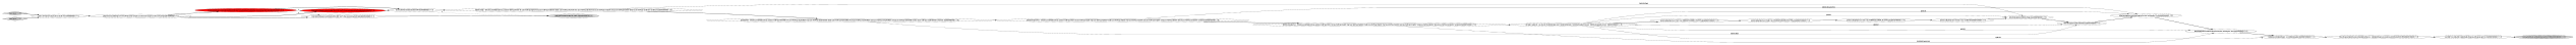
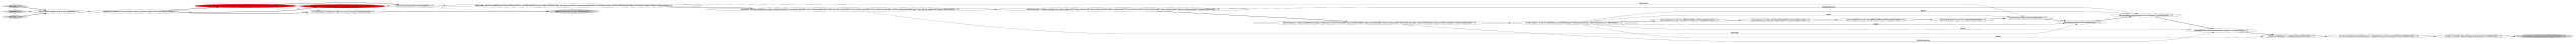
  digraph {
    rankdir=LR
    fontname=Oswald
    node [fillcolor=white shape=ellipse style=filled fontname=Oswald]
    edge [style=bold fontname=Oswald]
    n1 [label="SchemaResponse.UpdateResponse multipleUpdatesResponse = multiUpdateRequest.process(cluster.getSolrClient(),COLLECTION)@@@21@@@['1', '1', '0']"]
    n2 [label="assertNull(\"Error adding fields\",multipleUpdatesResponse.getResponse().get(\"errors\"))@@@22@@@['1', '1', '0']"]
    n3 [label="updateList.add(getType(\"name\",\"float\",\"class\",RANDOMIZED_NUMERIC_FIELDTYPES.get()))@@@12@@@['1', '1', '0']"]
    n4 [label="updateList.add(getType(\"name\",\"double\",\"class\",RANDOMIZED_NUMERIC_FIELDTYPES.get()))@@@13@@@['1', '1', '0']"]
    n5 [label="defineFields(updateList,fieldsToTestMulti,true)@@@17@@@['1', '1', '0']"]
    n6 [label="defineFields(updateList,fieldsToTestGroupSortFirst,false,\"sorMissingFirst\",\"true\")@@@18@@@['1', '1', '0']"]
    n7 [fillcolor=red label="CollectionAdminRequest.createCollection(COLLECTION,\"conf1\",4,1).setMaxShardsPerNode(2).process(cluster.getSolrClient())@@@5@@@['1', '0', '0']"]
    n8 [fillcolor=red label="CollectionAdminRequest.createCollection(COLLECTION,\"conf1\",4,1).process(cluster.getSolrClient())@@@5@@@['0', '1', '0']"]
    n9 [label="CollectionAdminRequest.createCollection(COLL_NAME,\"conf1\",1,2).process(cluster.getSolrClient())@@@5@@@['0', '0', '1']"]
    n10 [label="cluster.waitForActiveCollection(COLLECTION,4,4)@@@6@@@['1', '1', '0']"]
    n11 [label="System.setProperty(\"managed.schema.mutable\",\"true\")@@@3@@@['1', '1', '1']"]
    n12 [label="configureCluster(2).addConfig(\"conf1\",TEST_PATH().resolve(\"configsets\").resolve(\"cloud-managed\").resolve(\"conf\")).configure()@@@4@@@['1', '1', '1']"]
+   n13 [fillcolor=lightgray label="createCluster['0', '0', '1']" shape=diamond]
    n14 [fillcolor=lightgray label="cluster.getSolrClient().setDefaultCollection(COLLECTION)@@@23@@@['1', '1', '0']"]
    n15 [label="fieldsToTestMulti = Collections.unmodifiableList(Arrays.asList(new FieldProps(\"intFieldMulti\",\"int\",5),new FieldProps(\"longFieldMulti\",\"long\",5),new FieldProps(\"doubleFieldMulti\",\"double\",5),new FieldProps(\"floatFieldMulti\",\"float\",5),new FieldProps(\"dateFieldMulti\",\"date\",5),new FieldProps(\"stringFieldMulti\",\"string\",5),new FieldProps(\"boolFieldMulti\",\"boolean\",2),new FieldProps(\"sortableFieldMulti\",\"sortabletext\",5)))@@@8@@@['1', '1', '0']"]
    n16 [label="fieldsToTestGroupSortFirst = Collections.unmodifiableList(Arrays.asList(new FieldProps(\"intGSF\",\"int\"),new FieldProps(\"longGSF\",\"long\"),new FieldProps(\"doubleGSF\",\"double\"),new FieldProps(\"floatGSF\",\"float\"),new FieldProps(\"dateGSF\",\"date\"),new FieldProps(\"stringGSF\",\"string\"),new FieldProps(\"boolGSF\",\"boolean\"),new FieldProps(\"sortableGSF\",\"sortabletext\")))@@@9@@@['1', '1', '0']"]
    n17 [label="MultiUpdate multiUpdateRequest = new MultiUpdate(updateList)@@@20@@@['1', '1', '0']"]
    n18 [label="updateList.add(getType(\"name\",\"date\",\"class\",RANDOMIZED_NUMERIC_FIELDTYPES.get()))@@@14@@@['1', '1', '0']"]
    n19 [label="updateList.add(getType(\"name\",\"boolean\",\"class\",\"solr.BoolField\"))@@@15@@@['1', '1', '0']"]
    n20 [label="List<Update> updateList = new ArrayList<>(fieldsToTestSingle.size() + fieldsToTestMulti.size() + fieldsToTestGroupSortFirst.size() + fieldsToTestGroupSortLast.size() + 4)@@@11@@@['1', '1', '0']"]
    n21 [label="defineFields(updateList,fieldsToTestSingle,false)@@@16@@@['1', '1', '0']"]
    n22 [label="defineFields(updateList,fieldsToTestGroupSortLast,false,\"sorMissingLast\",\"true\")@@@19@@@['1', '1', '0']"]
    n23 [fillcolor=lightgray label="createCluster['1', '0', '0']" shape=diamond]
    n24 [label="fieldsToTestGroupSortLast = Collections.unmodifiableList(Arrays.asList(new FieldProps(\"intGSL\",\"int\"),new FieldProps(\"longGSL\",\"long\"),new FieldProps(\"doubleGSL\",\"double\"),new FieldProps(\"floatGSL\",\"float\"),new FieldProps(\"dateGSL\",\"date\"),new FieldProps(\"stringGSL\",\"string\"),new FieldProps(\"boolGSL\",\"boolean\"),new FieldProps(\"sortableGSL\",\"sortabletext\")))@@@10@@@['1', '1', '0']"]
    n25 [fillcolor=lightgray label="createCluster['0', '1', '0']" shape=diamond]
    n26 [label="fieldsToTestSingle = Collections.unmodifiableList(Arrays.asList(new FieldProps(\"intField\",\"int\",1),new FieldProps(\"longField\",\"long\",1),new FieldProps(\"doubleField\",\"double\",1),new FieldProps(\"floatField\",\"float\",1),new FieldProps(\"dateField\",\"date\",1),new FieldProps(\"stringField\",\"string\",1),new FieldProps(\"boolField\",\"boolean\",1),new FieldProps(\"sortableText\",\"sortabletext\",1)))@@@7@@@['1', '1', '0']"]
    n27 [fillcolor=lightgray label="cluster.waitForActiveCollection(COLL_NAME,1,2)@@@6@@@['0', '0', '1']"]
    n1 -> n2
    n2 -> n14
    n3 -> n4
    n4 -> n18
    n5 -> n6
    n6 -> n22
    n7 -> n8 [label=0 style=dashed]
    n7 -> n9 [label=0 style=dashed]
    n7 -> n10
    n8 -> n10
    n9 -> n27
    n10 -> n26
    n10 -> n27 [label=0 style=dashed]
    n11 -> n12
    n12 -> n7
    n12 -> n8
    n12 -> n9
+   n13 -> n11
    n15 -> n5 [label=fieldsToTestMulti style=solid]
    n15 -> n16
    n16 -> n6 [label=fieldsToTestGroupSortFirst style=solid]
    n16 -> n24
    n17 -> n1
    n18 -> n19
    n19 -> n21
    n20 -> n3
    n20 -> n5 [label=updateList style=solid]
    n20 -> n6 [label=updateList style=solid]
    n20 -> n17 [label=updateList style=solid]
    n20 -> n21 [label=updateList style=solid]
    n20 -> n22 [label=updateList style=solid]
    n21 -> n5
    n22 -> n17
    n23 -> n11
    n24 -> n20
    n24 -> n22 [label=fieldsToTestGroupSortLast style=solid]
    n25 -> n11
    n26 -> n15
    n26 -> n21 [label=fieldsToTestSingle style=solid]
  }
